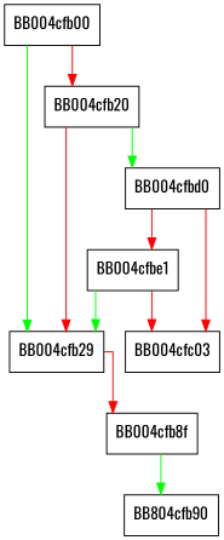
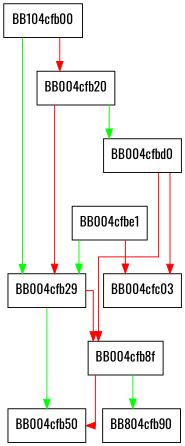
  digraph {
    fontname=Oswald
    splines=ortho
    node [fontname=Oswald shape=box]
    edge [color=red fontname=Oswald]
-   BB004cfb00
+   BB004cfb00 [label=BB104cfb00]
    BB004cfb29
    BB004cfb20
+   BB004cfb50
    n5 [label=BB004cfb8f]
    BB004cfbd0
    n7 [label=BB804cfb90]
    BB004cfc03
    BB004cfbe1
    BB004cfb00 -> BB004cfb29 [color=green]
    BB004cfb00 -> BB004cfb20
+   BB004cfb29 -> BB004cfb50 [color=green]
    BB004cfb29 -> n5
    BB004cfb20 -> BB004cfb29
    BB004cfb20 -> BB004cfbd0 [color=green]
+   n5 -> BB004cfb50
    n5 -> n7 [color=green]
    BB004cfbd0 -> BB004cfc03
-   BB004cfbd0 -> BB004cfbe1
+   BB004cfbd0 -> n5
    BB004cfbe1 -> BB004cfb29 [color=green]
    BB004cfbe1 -> BB004cfc03
  }
